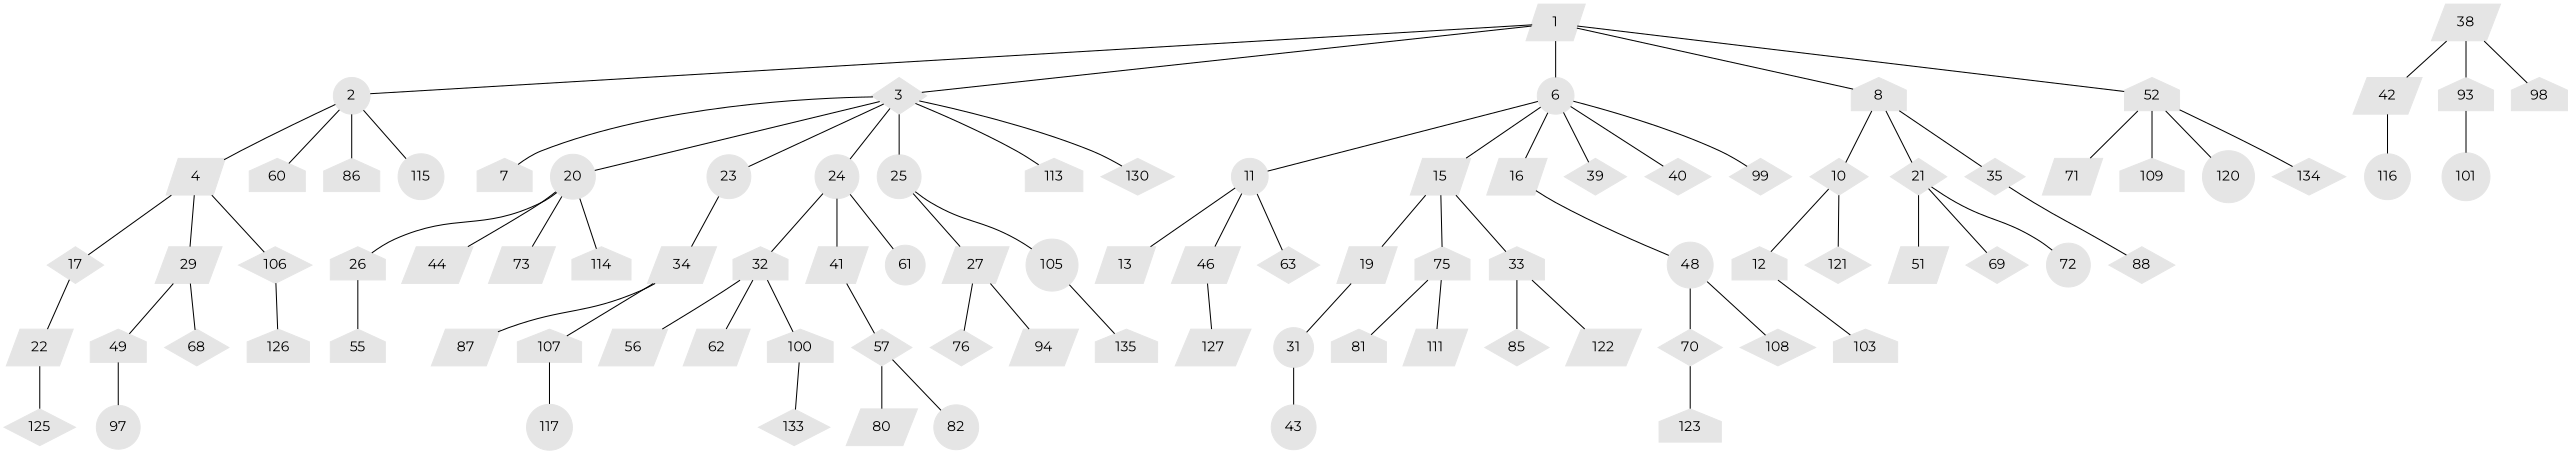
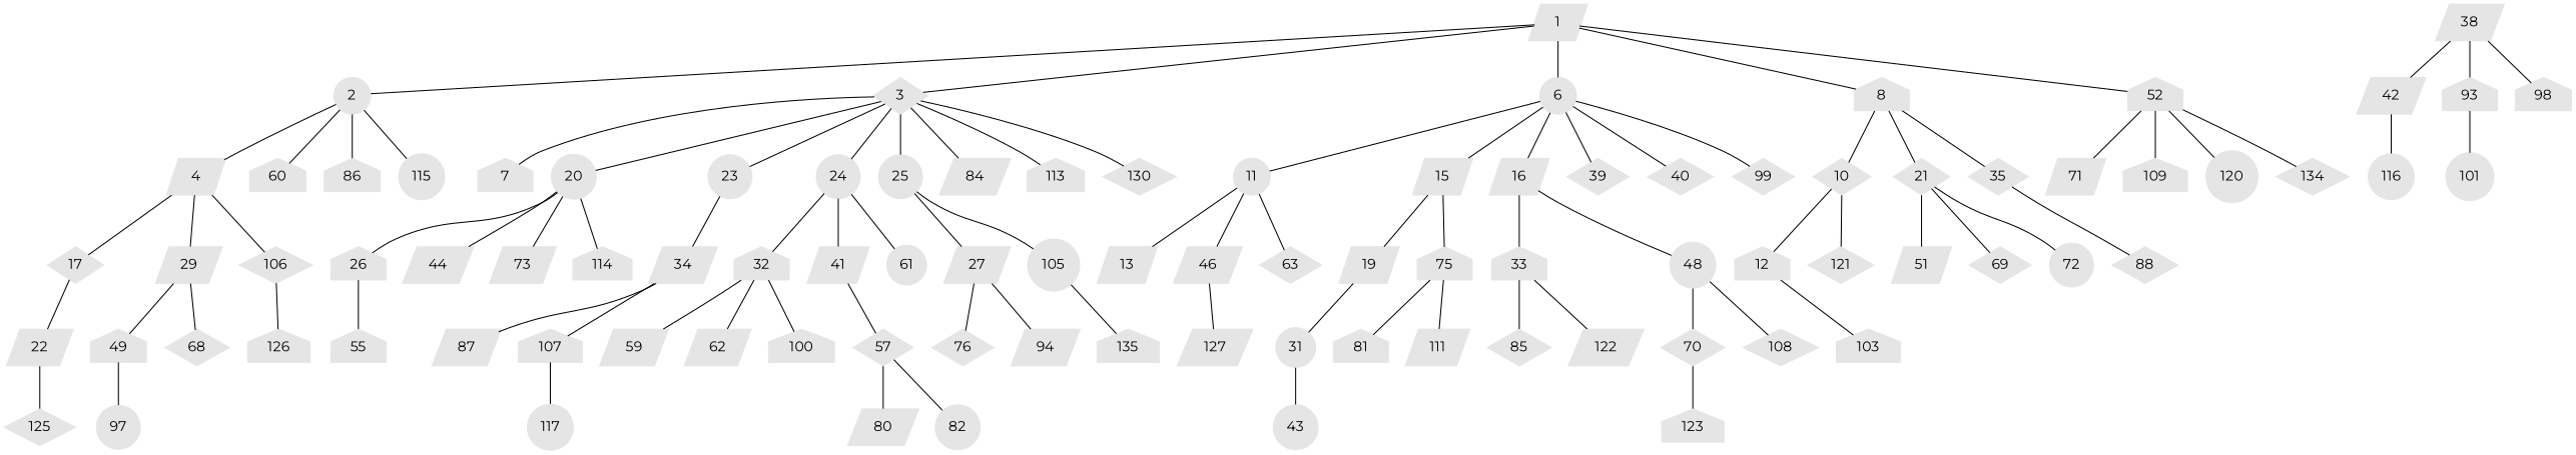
  graph {
    fontname=Montserrat
    node [color=gray90 fontname=Montserrat shape=parallelogram style=filled]
    edge [fontname=Montserrat]
    2 [shape=circle super="+76"]
    4
    60 [shape=house super="+64"]
    86 [shape=house]
    115 [shape=circle]
    1
    3 [shape=diamond super="+5"]
    6 [shape=circle super="+14"]
    8 [shape=house super="+9"]
    52 [shape=house super="+55"]
    7 [shape=house super="+136"]
    20 [shape=circle super="+37"]
    23 [shape=circle]
    24 [shape=circle super="+50"]
    25 [shape=circle]
+   84
    113 [shape=house]
    130 [shape=diamond]
    11 [shape=circle]
    15 [super="+78"]
    16 [super="+18"]
    39 [shape=diamond]
    40 [shape=diamond]
    99 [shape=diamond]
    10 [shape=diamond]
    21 [shape=diamond super="+67"]
    35 [shape=diamond super="+36"]
    71
    109 [shape=house]
    120 [shape=circle]
    134 [shape=diamond]
    17 [shape=diamond super="+132"]
    29 [super="+45"]
    106 [shape=diamond super="+129"]
    26 [shape=house super="+30"]
    44
    73
    114 [shape=house]
    34 [super="+92"]
    32 [shape=house super="+54"]
    41
    61 [shape=circle]
    27 [super="+74"]
    105 [shape=circle]
    22 [super="+28"]
    49 [shape=house super="+95"]
    68 [shape=diamond super="+77"]
    126 [shape=house]
    13 [super="+131"]
    46 [super="+53"]
    63 [shape=diamond super="+137"]
    19
    75 [shape=house super="+91"]
    33 [shape=house super="+47"]
    48 [shape=circle super="+112"]
    12 [shape=house super="+66"]
    121 [shape=diamond]
    51 [super="+124"]
    69 [shape=diamond super="+90"]
    72 [shape=circle]
    88 [shape=diamond]
    103 [shape=house]
    127
    31 [shape=circle super="+110"]
    81 [shape=house]
    111
    85 [shape=diamond]
    122
    70 [shape=diamond super="+96"]
    108 [shape=diamond]
    125 [shape=diamond super="+128"]
    43 [shape=circle super="+58"]
    n73 [label=55 shape=house super="+119"]
    87
    107 [shape=house]
-   56
+   56 [label=59]
    62
    100 [shape=house super="+104"]
    57 [shape=diamond super="+59"]
    n80 [label=76 shape=diamond]
    94
    135 [shape=house]
    97 [shape=circle]
-   133 [shape=diamond]
    117 [shape=circle]
    38 [super="+118"]
    42 [super="+83"]
    93 [shape=house]
    98 [shape=house]
    116 [shape=circle]
    101 [shape=circle super="+102"]
    80 [super="+89"]
    82 [shape=circle]
    123 [shape=house]
    2 -- 4
    2 -- 60
    2 -- 86
    2 -- 115
    4 -- 17
    4 -- 29
    4 -- 106
    1 -- 2
    1 -- 3
    1 -- 6
    1 -- 8
    1 -- 52
    3 -- 7
    3 -- 20
    3 -- 23
    3 -- 24
    3 -- 25
+   3 -- 84
    3 -- 113
    3 -- 130
    6 -- 11
    6 -- 15
    6 -- 16
    6 -- 39
    6 -- 40
    6 -- 99
    8 -- 10
    8 -- 21
    8 -- 35
    52 -- 71
    52 -- 109
    52 -- 120
    52 -- 134
    20 -- 26
    20 -- 44
    20 -- 73
    20 -- 114
    23 -- 34
    24 -- 32
    24 -- 41
    24 -- 61
    25 -- 27
    25 -- 105
    11 -- 13
    11 -- 46
    11 -- 63
    15 -- 19
    15 -- 75
-   15 -- 33
+   16 -- 33
    16 -- 48
    10 -- 12
    10 -- 121
    21 -- 51
    21 -- 69
    21 -- 72
    35 -- 88
    17 -- 22
    29 -- 49
    29 -- 68
    106 -- 126
    26 -- n73
    34 -- 87
    34 -- 107
    32 -- 56
    32 -- 62
    32 -- 100
    41 -- 57
    27 -- n80
    27 -- 94
    105 -- 135
    22 -- 125
    49 -- 97
    46 -- 127
    19 -- 31
    75 -- 81
    75 -- 111
    33 -- 85
    33 -- 122
    48 -- 70
    48 -- 108
    12 -- 103
    31 -- 43
    70 -- 123
    107 -- 117
-   100 -- 133
    57 -- 80
    57 -- 82
    38 -- 42
    38 -- 93
    38 -- 98
    42 -- 116
    93 -- 101
  }
